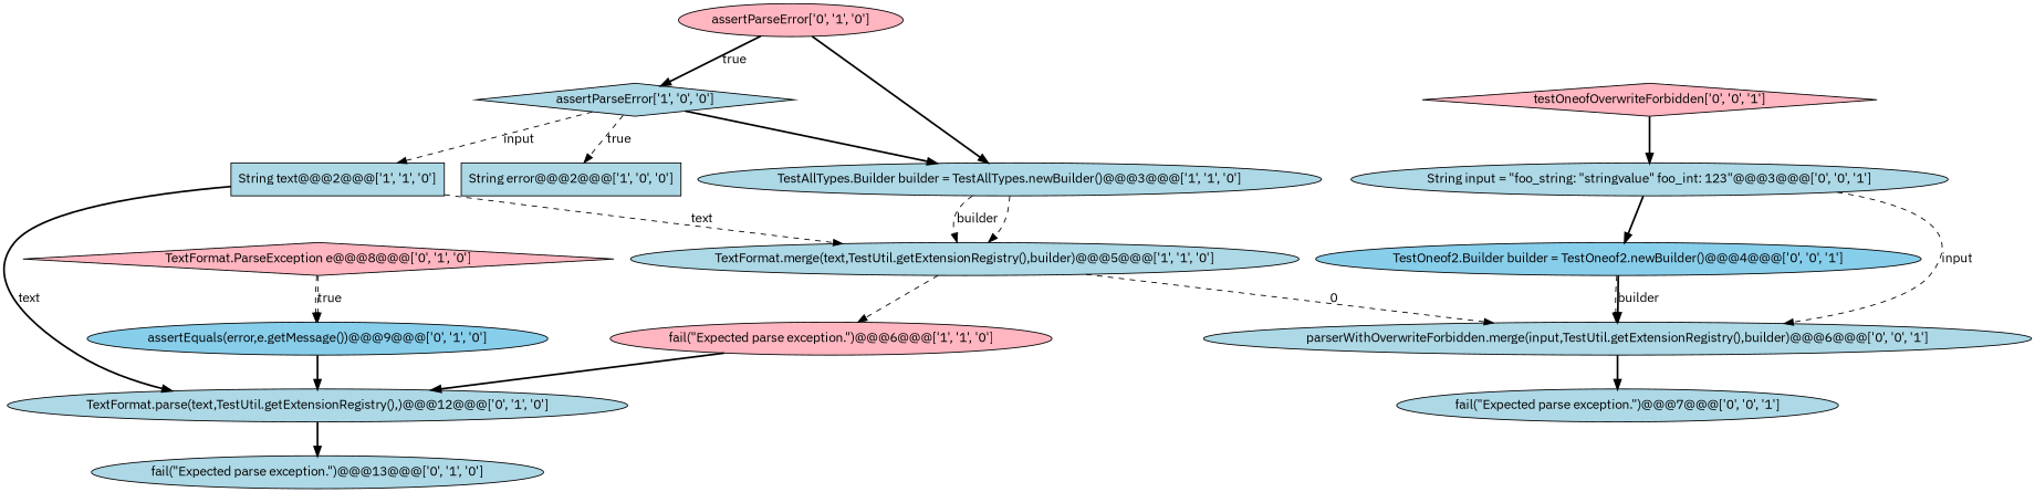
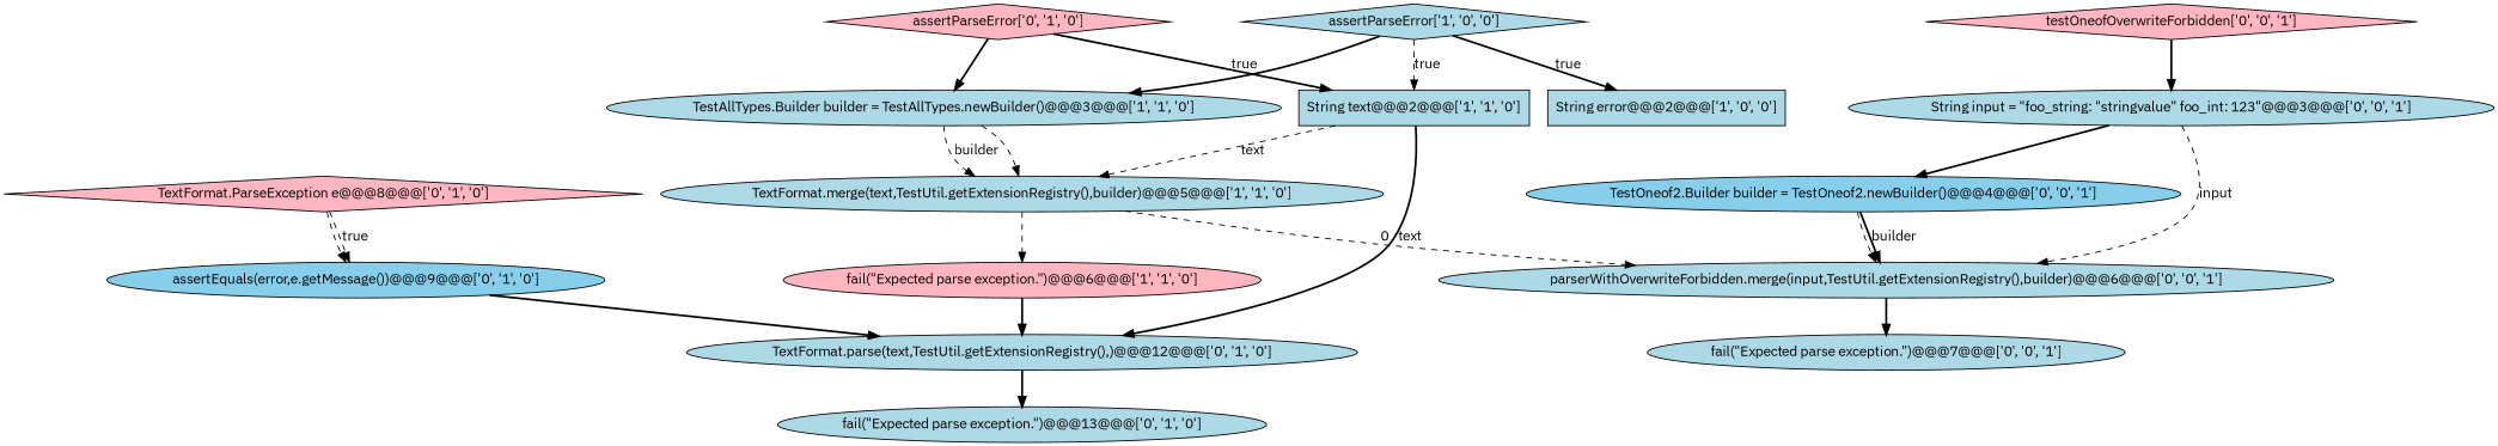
  digraph {
    fontname="IBM Plex Sans"
    node [fillcolor=lightblue fontname="IBM Plex Sans" shape=ellipse style=filled]
    edge [fontname="IBM Plex Sans" style=bold]
    n1 [fillcolor=lightpink label="fail(\"Expected parse exception.\")@@@6@@@['1', '1', '0']"]
    n2 [label="TextFormat.parse(text,TestUtil.getExtensionRegistry(),)@@@12@@@['0', '1', '0']"]
    n3 [label="fail(\"Expected parse exception.\")@@@13@@@['0', '1', '0']"]
    n4 [label="TextFormat.merge(text,TestUtil.getExtensionRegistry(),builder)@@@5@@@['1', '1', '0']"]
    n5 [label="parserWithOverwriteForbidden.merge(input,TestUtil.getExtensionRegistry(),builder)@@@6@@@['0', '0', '1']"]
    n6 [label="fail(\"Expected parse exception.\")@@@7@@@['0', '0', '1']"]
    n7 [label="assertParseError['1', '0', '0']" shape=diamond]
    n8 [label="String error@@@2@@@['1', '0', '0']" shape=box]
    n9 [label="String text@@@2@@@['1', '1', '0']" shape=box]
    n10 [label="TestAllTypes.Builder builder = TestAllTypes.newBuilder()@@@3@@@['1', '1', '0']"]
    n11 [fillcolor=skyblue label="TestOneof2.Builder builder = TestOneof2.newBuilder()@@@4@@@['0', '0', '1']"]
    n12 [label="String input = \"foo_string: \"stringvalue\" foo_int: 123\"@@@3@@@['0', '0', '1']"]
    n13 [fillcolor=lightpink label="testOneofOverwriteForbidden['0', '0', '1']" shape=diamond]
    n14 [fillcolor=skyblue label="assertEquals(error,e.getMessage())@@@9@@@['0', '1', '0']"]
-   n15 [fillcolor=lightpink label="assertParseError['0', '1', '0']"]
+   n15 [fillcolor=lightpink label="assertParseError['0', '1', '0']" shape=diamond]
    n16 [fillcolor=lightpink label="TextFormat.ParseException e@@@8@@@['0', '1', '0']" shape=diamond]
    n1 -> n2
    n2 -> n3
    n4 -> n1 [style=dashed]
    n4 -> n5 [label=0 style=dashed]
    n5 -> n6
-   n7 -> n8 [label=true style=dashed]
-   n7 -> n9 [label=input style=dashed]
+   n7 -> n8 [label=true]
+   n7 -> n9 [label=true style=dashed]
    n7 -> n10
    n9 -> n2 [label=text]
    n9 -> n4 [label=text style=dashed]
    n10 -> n4 [style=dashed]
    n10 -> n4 [label=builder style=dashed]
    n11 -> n5 [style=dashed]
    n11 -> n5 [label=builder]
    n12 -> n5 [label=input style=dashed]
    n12 -> n11
    n13 -> n12
    n14 -> n2
-   n15 -> n7 [label=true]
+   n15 -> n9 [label=true]
    n15 -> n10
    n16 -> n14 [style=dashed]
    n16 -> n14 [label=true style=dashed]
  }
